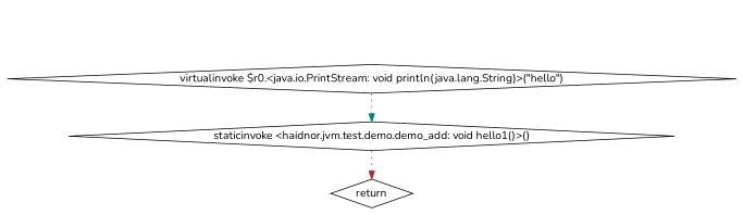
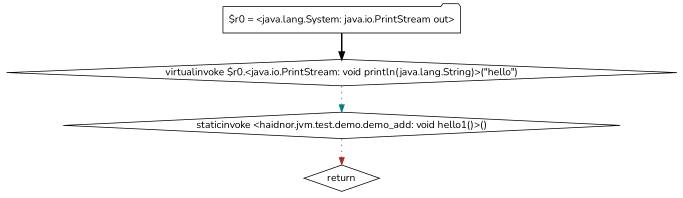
  digraph {
    fontname=Nunito
    node [shape=diamond fontname=Nunito]
    edge [style=dotted fontname=Nunito]
+   "$r0 = <java.lang.System: java.io.PrintStream out>" [shape=folder]
    "virtualinvoke $r0.<java.io.PrintStream: void println(java.lang.String)>(\"hello\")"
    "staticinvoke <haidnor.jvm.test.demo.demo_add: void hello1()>()"
    return
+   "$r0 = <java.lang.System: java.io.PrintStream out>" -> "virtualinvoke $r0.<java.io.PrintStream: void println(java.lang.String)>(\"hello\")" [color=black style=bold]
    "virtualinvoke $r0.<java.io.PrintStream: void println(java.lang.String)>(\"hello\")" -> "staticinvoke <haidnor.jvm.test.demo.demo_add: void hello1()>()" [color=teal]
    "staticinvoke <haidnor.jvm.test.demo.demo_add: void hello1()>()" -> return [color=brown]
  }
